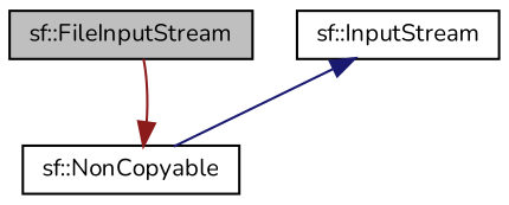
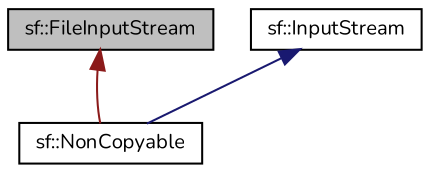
  digraph {
    fontname=Nunito
    node [color=black fillcolor=white fontname=Nunito fontsize=10 shape=record style=filled]
    edge [dir=back fontname=Nunito fontsize=10 labelfontname=Helvetica labelfontsize=10 style=solid]
    n1 [fillcolor=grey75 fontcolor=black height=0.2 label="sf::FileInputStream" width=0.4]
    n2 [height=0.2 label="sf::InputStream" width=0.4]
    n3 [height=0.2 label="sf::NonCopyable" width=0.4]
    n2 -> n3 [color=midnightblue]
-   n3 -> n1 [color=firebrick4]
+   n1 -> n3 [color=firebrick4]
  }
